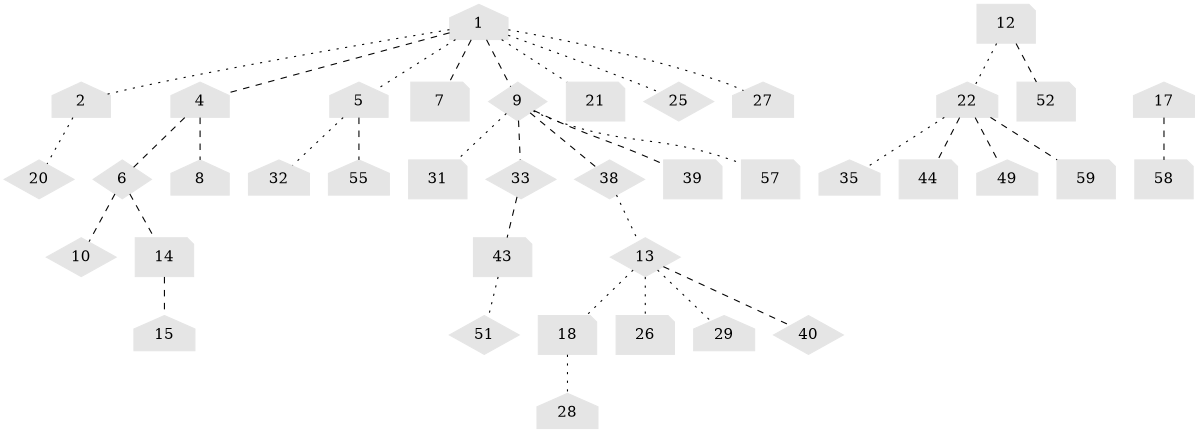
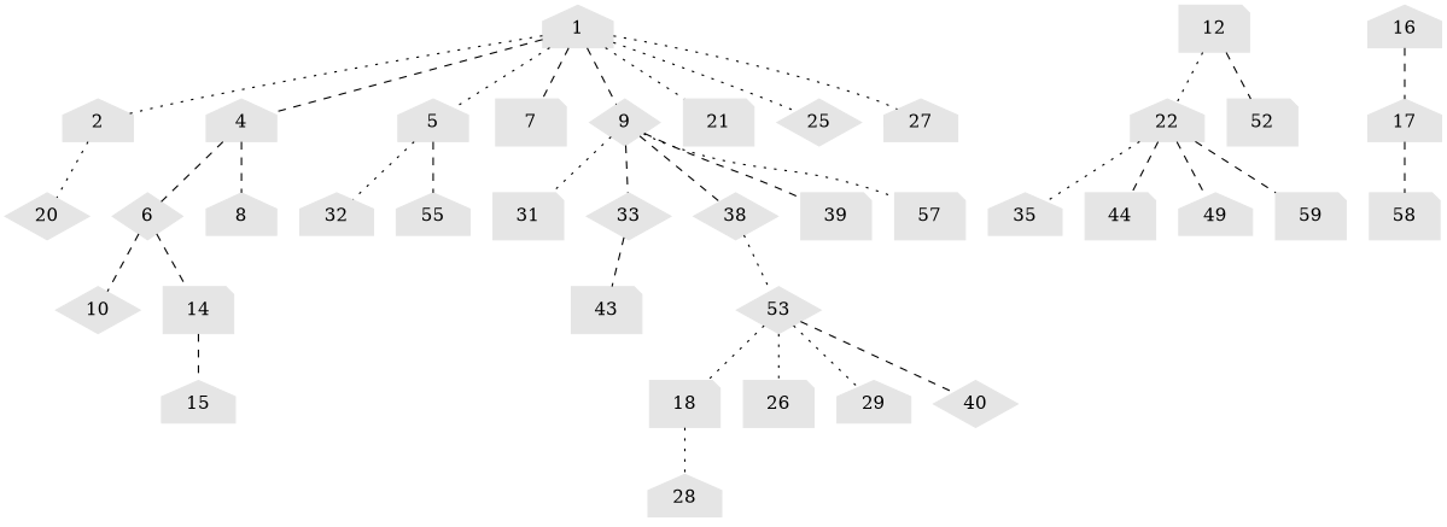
  graph {
    node [color=gray90 shape=house style=filled]
    edge [style=dashed]
    1 [super="+3"]
    2 [super="+36"]
    4 [super="+46"]
    5 [super="+11"]
    7 [shape=note super="+28"]
    9 [shape=diamond super="+37"]
    21 [shape=note super="+30"]
    25 [shape=diamond]
    27 [super="+56"]
    20 [shape=diamond]
    6 [shape=diamond]
    8
    32
    55
    31 [shape=note]
    33 [shape=diamond]
    38 [shape=diamond]
    39 [shape=note super="+45"]
    57 [shape=note]
-   13 [shape=diamond super="+23"]
+   13 [shape=diamond super="+23" label=53]
    18 [shape=note super="+50"]
    26 [shape=note super="+54"]
    29 [super="+42"]
    40 [shape=diamond]
    10 [shape=diamond super="+19"]
    14 [shape=note super="+41"]
    12 [shape=note]
    22 [super="+34"]
    52 [shape=note super="+53"]
    17 [super="+24"]
+   16
    15 [super="+60"]
    43 [shape=note super="+47"]
    35
    44 [shape=note]
    49
    59 [shape=note]
    n38 [label=28]
    58 [shape=note]
-   51 [shape=diamond]
    1 -- 2 [style=dotted]
    1 -- 4
    1 -- 5 [style=dotted]
    1 -- 7
    1 -- 9
    1 -- 21 [style=dotted]
    1 -- 25 [style=dotted]
    1 -- 27 [style=dotted]
    2 -- 20 [style=dotted]
    4 -- 6
    4 -- 8
    5 -- 32 [style=dotted]
    5 -- 55
    9 -- 31 [style=dotted]
    9 -- 33
    9 -- 38
    9 -- 39
    9 -- 57 [style=dotted]
    6 -- 10
    6 -- 14
    33 -- 43
    38 -- 13 [style=dotted]
    13 -- 18 [style=dotted]
    13 -- 26 [style=dotted]
    13 -- 29 [style=dotted]
    13 -- 40
    18 -- n38 [style=dotted]
    14 -- 15
    12 -- 22 [style=dotted]
    12 -- 52
    22 -- 35 [style=dotted]
    22 -- 44
    22 -- 49
    22 -- 59
    17 -- 58
-   43 -- 51 [style=dotted]
+   16 -- 17
  }
